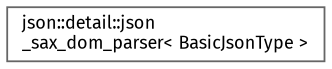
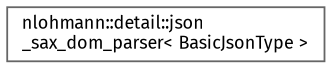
  digraph {
    rankdir=LR
    fontname="Fira Sans"
-   n1 [color=grey40 fillcolor=white fontname="Fira Sans" fontsize=10 height=0.2 label="json::detail::json\l_sax_dom_parser\< BasicJsonType \>" shape=box style=filled width=0.4]
+   n1 [color=grey40 fillcolor=white fontname="Fira Sans" fontsize=10 height=0.2 label="nlohmann::detail::json\l_sax_dom_parser\< BasicJsonType \>" shape=box style=filled width=0.4]
  }
